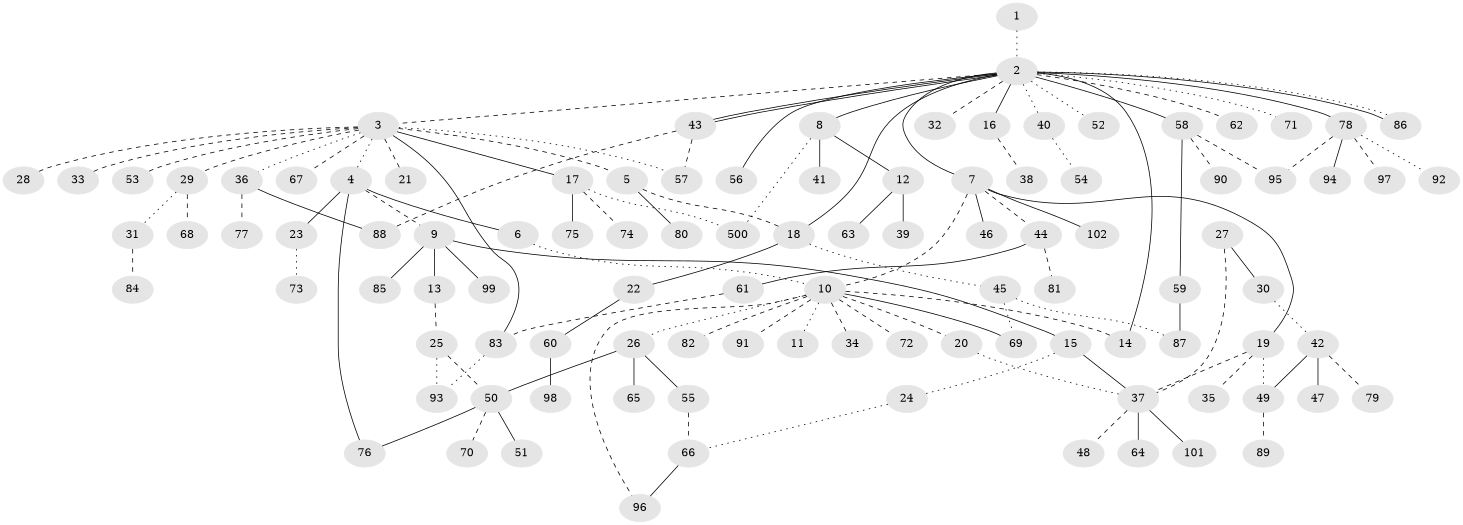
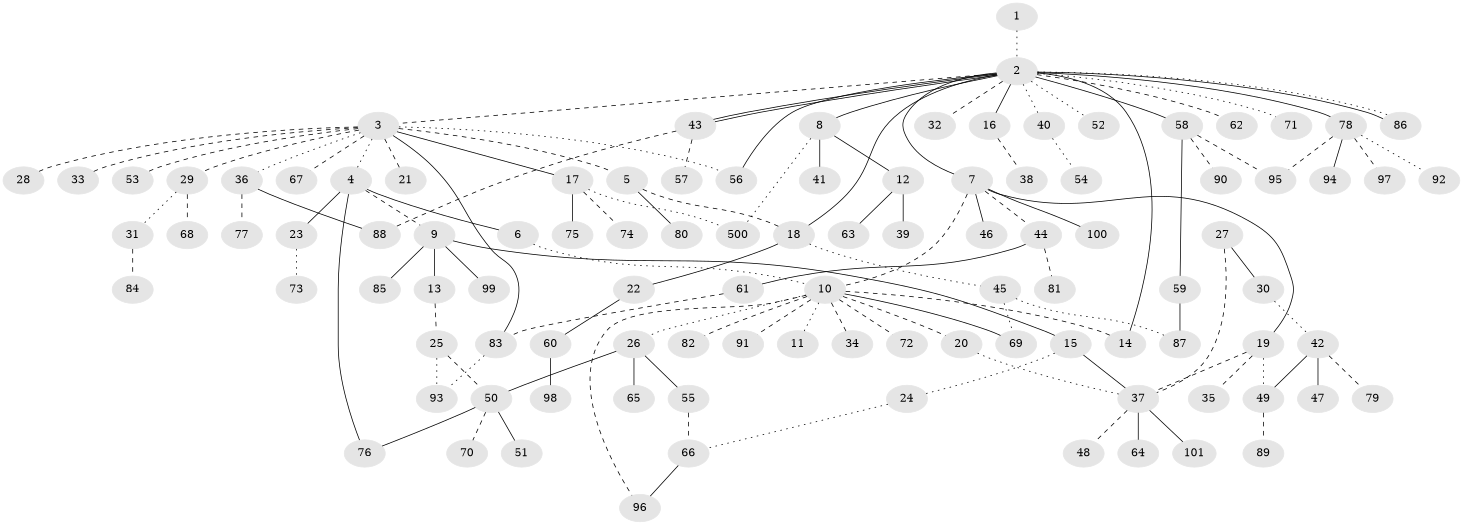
  graph {
    node [color=gray90 style=filled]
    edge [style=solid]
    1
    2
    3
    7
    8
    14
    16
    18
    32
    40
    43
    52
    56
    58
    62
    71
    78
    86
    4
    5
    17
    21
    28
    29
    33
    36
    53
    67
    83
    10
    19
    44
    46
-   102
+   102 [label=100]
    41
    12
    n37 [label=500]
    38
    22
    45
    27
    37
    30
    54
    88
    57
    59
    90
    95
    92
    94
    97
    6
    9
    23
    76
    80
    74
    75
    31
    68
    77
    93
    13
    15
    85
    99
    73
    11
    20
    26
    34
    69
    72
    82
    91
    96
    35
    49
    61
    81
    39
    63
    25
    24
    50
    55
    65
    66
    48
    64
    101
    60
    87
    89
    98
    51
    70
    42
    84
    47
    79
    1 -- 2 [style=dotted]
    2 -- 3 [style=dashed]
    2 -- 7
    2 -- 8
    2 -- 14
    2 -- 16
    2 -- 18
    2 -- 32 [style=dashed]
    2 -- 40 [style=dotted]
    2 -- 43
    2 -- 43
    2 -- 52 [style=dotted]
    2 -- 56
    2 -- 58
    2 -- 62 [style=dashed]
    2 -- 71 [style=dotted]
    2 -- 78
    2 -- 86
    2 -- 86 [style=dotted]
-   3 -- 57 [style=dotted]
+   3 -- 56 [style=dotted]
    3 -- 4 [style=dotted]
    3 -- 5 [style=dashed]
    3 -- 17
    3 -- 21 [style=dashed]
    3 -- 28 [style=dashed]
    3 -- 29 [style=dashed]
    3 -- 33 [style=dashed]
    3 -- 36 [style=dotted]
    3 -- 53 [style=dashed]
    3 -- 67 [style=dashed]
    3 -- 83
    7 -- 10 [style=dashed]
    7 -- 19
    7 -- 44 [style=dashed]
    7 -- 46
    7 -- 102
    8 -- 41
    8 -- 12
    8 -- n37 [style=dotted]
    16 -- 38 [style=dashed]
    18 -- 22
    18 -- 45 [style=dotted]
    40 -- 54 [style=dotted]
    43 -- 88 [style=dashed]
    43 -- 57 [style=dashed]
    58 -- 59
    58 -- 90 [style=dashed]
    58 -- 95 [style=dashed]
    78 -- 95 [style=dashed]
    78 -- 92 [style=dotted]
    78 -- 94
    78 -- 97 [style=dashed]
    4 -- 6
    4 -- 9 [style=dashed]
    4 -- 23
    4 -- 76
    5 -- 18 [style=dashed]
    5 -- 80
    17 -- n37 [style=dotted]
    17 -- 74 [style=dashed]
    17 -- 75
    29 -- 31 [style=dotted]
    29 -- 68 [style=dashed]
    36 -- 88
    36 -- 77 [style=dashed]
    83 -- 93 [style=dotted]
    10 -- 14 [style=dashed]
    10 -- 11 [style=dotted]
    10 -- 20 [style=dashed]
    10 -- 26 [style=dotted]
    10 -- 34 [style=dashed]
    10 -- 69
    10 -- 72 [style=dashed]
    10 -- 82 [style=dashed]
    10 -- 91 [style=dashed]
    10 -- 96 [style=dashed]
    19 -- 37 [style=dashed]
    19 -- 35 [style=dashed]
    19 -- 49 [style=dotted]
    44 -- 61
    44 -- 81 [style=dashed]
    12 -- 39
    12 -- 63
    22 -- 60
    45 -- 69 [style=dotted]
    45 -- 87 [style=dotted]
    27 -- 37 [style=dashed]
    27 -- 30
    37 -- 48 [style=dashed]
    37 -- 64
    37 -- 101
    30 -- 42 [style=dotted]
    59 -- 87
    6 -- 10 [style=dotted]
    9 -- 13
    9 -- 15
    9 -- 85
    9 -- 99
    23 -- 73 [style=dotted]
    31 -- 84 [style=dashed]
    13 -- 25 [style=dashed]
    15 -- 37
    15 -- 24 [style=dotted]
    20 -- 37 [style=dotted]
    26 -- 50
    26 -- 55
    26 -- 65
    49 -- 89 [style=dashed]
    61 -- 83 [style=dashed]
    25 -- 93 [style=dotted]
    25 -- 50 [style=dashed]
    24 -- 66 [style=dotted]
    50 -- 76
    50 -- 51
    50 -- 70 [style=dashed]
    55 -- 66 [style=dashed]
    66 -- 96
    60 -- 98
    42 -- 49
    42 -- 47
    42 -- 79 [style=dashed]
  }
